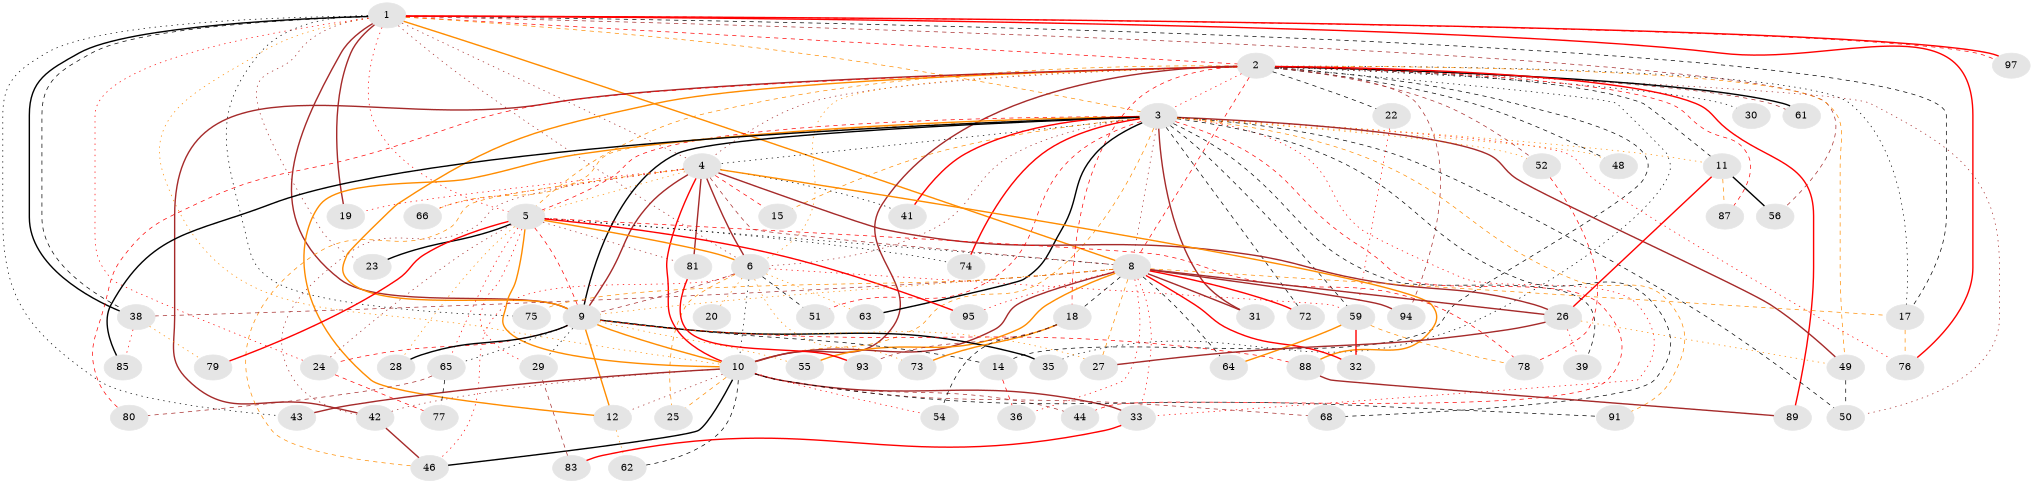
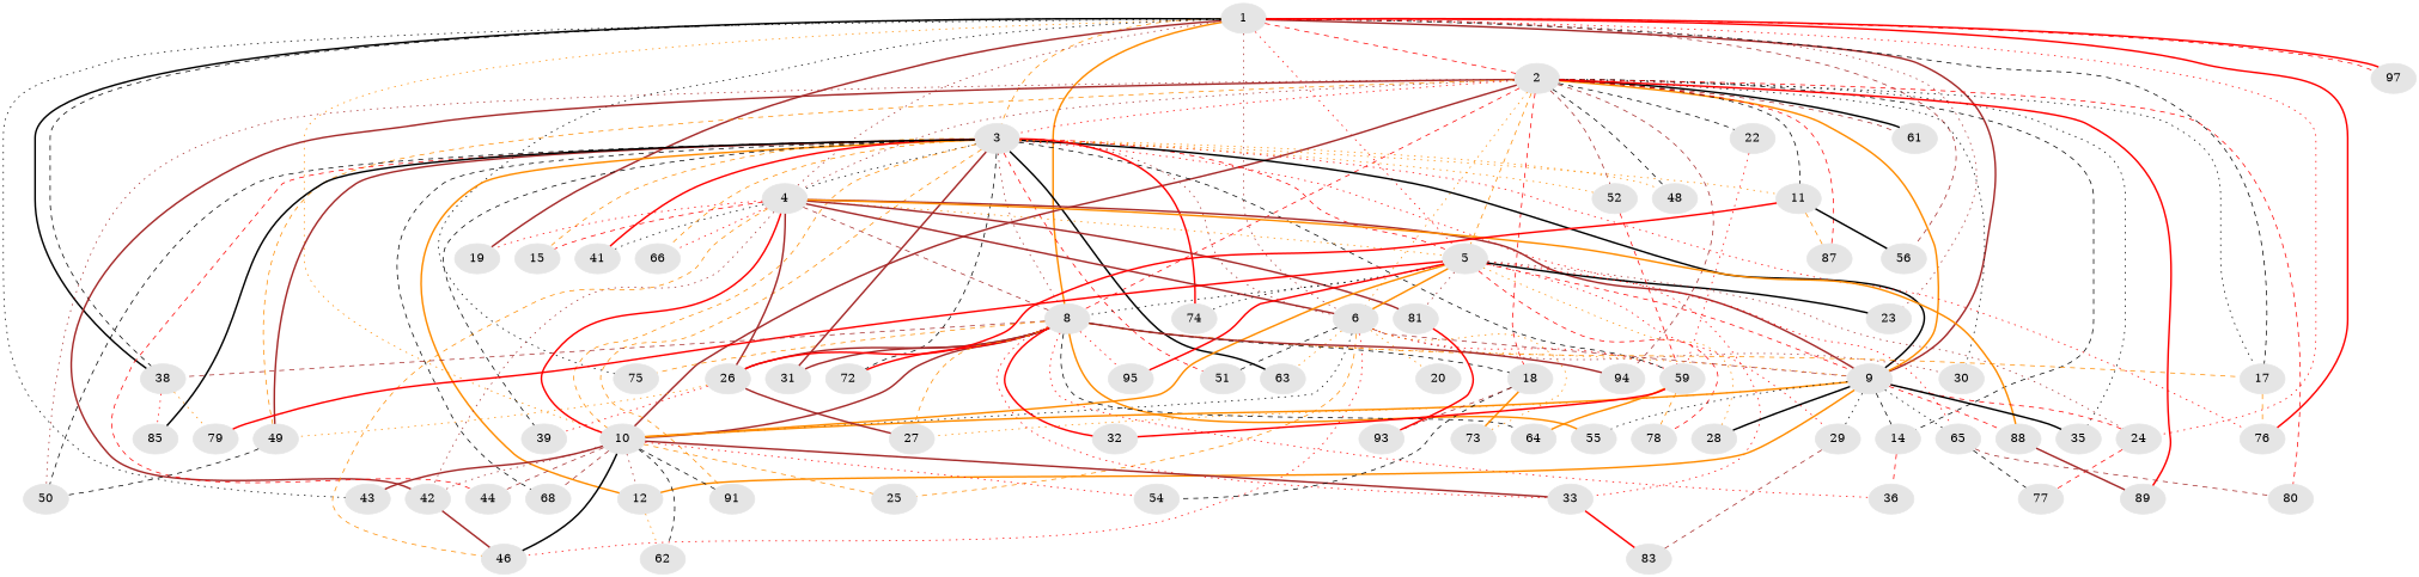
  graph {
    node [color=gray90 style=filled]
    edge [color=red style=dashed]
    1 [super="+53"]
    2 [super="+7"]
    3 [super="+13"]
    4 [super="+96"]
    5 [super="+90"]
    6 [super="+57"]
    8 [super="+21"]
    9 [super="+60"]
    10 [super="+58"]
    17 [super="+84"]
    19
    23
    24
    38 [super="+40"]
    43
    56
    75
    76 [super="+98"]
    97
    11
    14
    18 [super="+37"]
    22 [super="+92"]
    30
    35
    42 [super="+47"]
    48
    49 [super="+69"]
    50 [super="+70"]
    52
    61
    80
    87
    89
    94
    12 [super="+16"]
    15
    31
    33 [super="+34"]
    39
    41
    44
    51
    59 [super="+67"]
    63
    66
    68
    72
    74
    85
    91
    26 [super="+32"]
    46 [super="+71"]
    81
    88
    28
    29
    65 [super="+86"]
    78
    79
    95
    20
    25
    73
    27 [super="+45"]
    36
    55
    64
    n69 [label=32]
    54
    62
    77
    93
    83
    1 -- 2 [weight=2]
    1 -- 3 [color=darkorange]
    1 -- 4 [color=brown style=dotted]
    1 -- 5 [style=dotted]
    1 -- 6 [color=brown style=dotted]
    1 -- 8 [color=darkorange style=bold weight=2]
    1 -- 9 [color=brown style=bold]
    1 -- 10 [color=darkorange style=dotted weight=2]
    1 -- 17 [color=black]
    1 -- 19 [color=brown style=bold]
    1 -- 23 [color=brown style=dotted]
    1 -- 24 [style=dotted]
    1 -- 38 [color=black style=bold]
    1 -- 38 [color=black]
    1 -- 43 [color=black style=dotted]
    1 -- 56 [color=brown]
    1 -- 75 [color=black style=dotted]
    1 -- 76 [style=bold]
    1 -- 97
    1 -- 97 [style=bold]
    2 -- 3 [style=dotted weight=2]
    2 -- 4 [color=brown style=dotted weight=2]
    2 -- 5 [color=darkorange weight=2]
    2 -- 6 [color=darkorange style=dotted weight=3]
    2 -- 8 [weight=2]
    2 -- 9 [color=darkorange style=bold weight=2]
    2 -- 10 [color=brown style=bold weight=2]
    2 -- 17 [color=black style=dotted]
    2 -- 11 [color=black]
    2 -- 14 [color=black]
    2 -- 18
    2 -- 22 [color=black weight=2]
    2 -- 30 [color=black style=dotted]
    2 -- 35 [color=black style=dotted]
    2 -- 42 [color=brown style=bold]
    2 -- 48 [color=black]
    2 -- 49 [color=darkorange]
    2 -- 50 [color=brown style=dotted]
    2 -- 52 [color=brown]
    2 -- 61 [color=brown]
    2 -- 61 [color=black style=bold]
    2 -- 80
    2 -- 87
    2 -- 89 [style=bold]
    2 -- 94 [color=brown]
    3 -- 4 [color=black style=dotted]
    3 -- 5
    3 -- 6 [color=brown style=dotted]
    3 -- 8 [color=brown style=dotted]
    3 -- 9 [color=black style=bold weight=2]
    3 -- 10 [color=darkorange]
    3 -- 76 [style=dotted]
    3 -- 11 [color=darkorange style=dotted]
    3 -- 48 [color=darkorange style=dotted]
    3 -- 49 [color=brown style=bold]
    3 -- 50 [color=black]
    3 -- 52 [color=darkorange style=dotted]
    3 -- 12 [color=darkorange style=bold]
    3 -- 15 [color=darkorange]
    3 -- 31 [color=brown style=bold]
    3 -- 33 [style=dotted]
    3 -- 39 [color=black]
    3 -- 41 [style=bold]
    3 -- 44
    3 -- 51
    3 -- 59 [color=black]
    3 -- 63 [color=black style=bold]
    3 -- 66 [color=darkorange]
    3 -- 68 [color=black]
    3 -- 72 [color=black]
    3 -- 74 [style=bold]
    3 -- 85 [color=black style=bold]
    3 -- 91 [color=darkorange]
    4 -- 5 [color=darkorange style=dotted]
    4 -- 6 [color=brown style=bold]
    4 -- 8 [color=brown]
    4 -- 9 [color=brown style=bold]
    4 -- 10 [style=bold]
    4 -- 19 [style=dotted]
    4 -- 42 [color=brown style=dotted]
    4 -- 15
    4 -- 41 [color=black style=dotted]
    4 -- 66 [style=dotted]
    4 -- 26 [color=brown style=bold]
    4 -- 46 [color=darkorange]
    4 -- 81 [color=brown style=bold]
    4 -- 88 [color=darkorange style=bold]
    5 -- 6 [color=darkorange style=bold]
    5 -- 8 [color=black style=dotted]
    5 -- 9
    5 -- 10 [color=darkorange style=bold]
    5 -- 23 [color=black style=bold]
    5 -- 24 [color=brown style=dotted]
    5 -- 74 [color=black style=dotted]
    5 -- 81 [color=brown style=dotted]
    5 -- 28 [color=darkorange style=dotted]
    5 -- 29 [style=dotted weight=2]
    5 -- 65 [style=dotted weight=2]
    5 -- 78
    5 -- 79 [style=bold]
    5 -- 95 [style=bold]
    6 -- 9 [color=brown weight=2]
    6 -- 10 [color=black style=dotted]
+   6 -- 30 [color=brown style=dotted]
    6 -- 51 [color=black]
    6 -- 59 [style=dotted]
    6 -- 63 [color=darkorange style=dotted]
    6 -- 46 [style=dotted]
    6 -- 20 [color=darkorange style=dotted]
    6 -- 25 [color=darkorange]
    6 -- 73 [color=darkorange style=dotted]
    8 -- 9 [color=darkorange style=dotted]
    8 -- 10 [color=brown style=bold]
    8 -- 17 [color=darkorange]
    8 -- 38 [color=brown]
    8 -- 75 [color=darkorange]
    8 -- 18 [color=black]
    8 -- 94 [color=brown style=bold]
    8 -- 31 [color=brown style=bold]
    8 -- 33 [style=dotted]
    8 -- 72 [style=bold]
    8 -- 26 [color=brown style=bold]
    8 -- 95 [style=dotted]
    8 -- 27 [color=darkorange]
    8 -- 36 [style=dotted]
    8 -- 55 [color=darkorange style=bold]
    8 -- 64 [color=black]
    8 -- n69 [style=bold]
    9 -- 10 [color=darkorange style=bold]
    9 -- 24
    9 -- 14 [color=black]
    9 -- 35 [color=black style=bold]
    9 -- 12 [color=darkorange style=bold]
    9 -- 88
    9 -- 28 [color=black style=bold]
    9 -- 29 [color=black style=dotted]
    9 -- 65 [color=black style=dotted]
    9 -- 27 [color=darkorange style=dotted]
-   9 -- 55 [color=darkorange style=dotted]
+   9 -- 55 [color=black style=dotted]
    10 -- 43 [color=brown style=bold]
    10 -- 42 [color=brown style=dotted]
    10 -- 12 [color=brown style=dotted]
    10 -- 33 [color=brown style=bold]
    10 -- 44 [color=brown]
    10 -- 68 [color=brown]
    10 -- 91 [color=black]
    10 -- 46 [color=black style=bold]
    10 -- 25 [color=darkorange]
    10 -- 54 [style=dotted]
    10 -- 62 [color=black]
    17 -- 76 [color=darkorange]
    24 -- 77
    38 -- 85 [style=dotted]
    38 -- 79 [color=darkorange style=dotted]
    11 -- 56 [color=black style=bold]
    11 -- 87 [color=darkorange]
    11 -- 26 [style=bold]
    14 -- 36
    18 -- 73 [color=darkorange style=bold]
    18 -- 54 [color=black]
    18 -- 93 [color=brown]
    22 -- 59 [style=dotted]
    42 -- 46 [color=brown style=bold]
    49 -- 50 [color=black]
-   52 -- 78
+   52 -- 59
    12 -- 62 [color=darkorange style=dotted]
    33 -- 83 [style=bold]
    59 -- 78 [color=darkorange]
    59 -- 64 [color=darkorange style=bold]
    59 -- n69 [style=bold]
    26 -- 49 [color=darkorange style=dotted]
    26 -- 39 [style=dotted]
    26 -- 27 [color=brown style=bold]
    81 -- 93 [style=bold]
    88 -- 89 [color=brown style=bold]
    29 -- 83 [color=brown]
    65 -- 80 [color=brown]
    65 -- 77 [color=black]
  }
